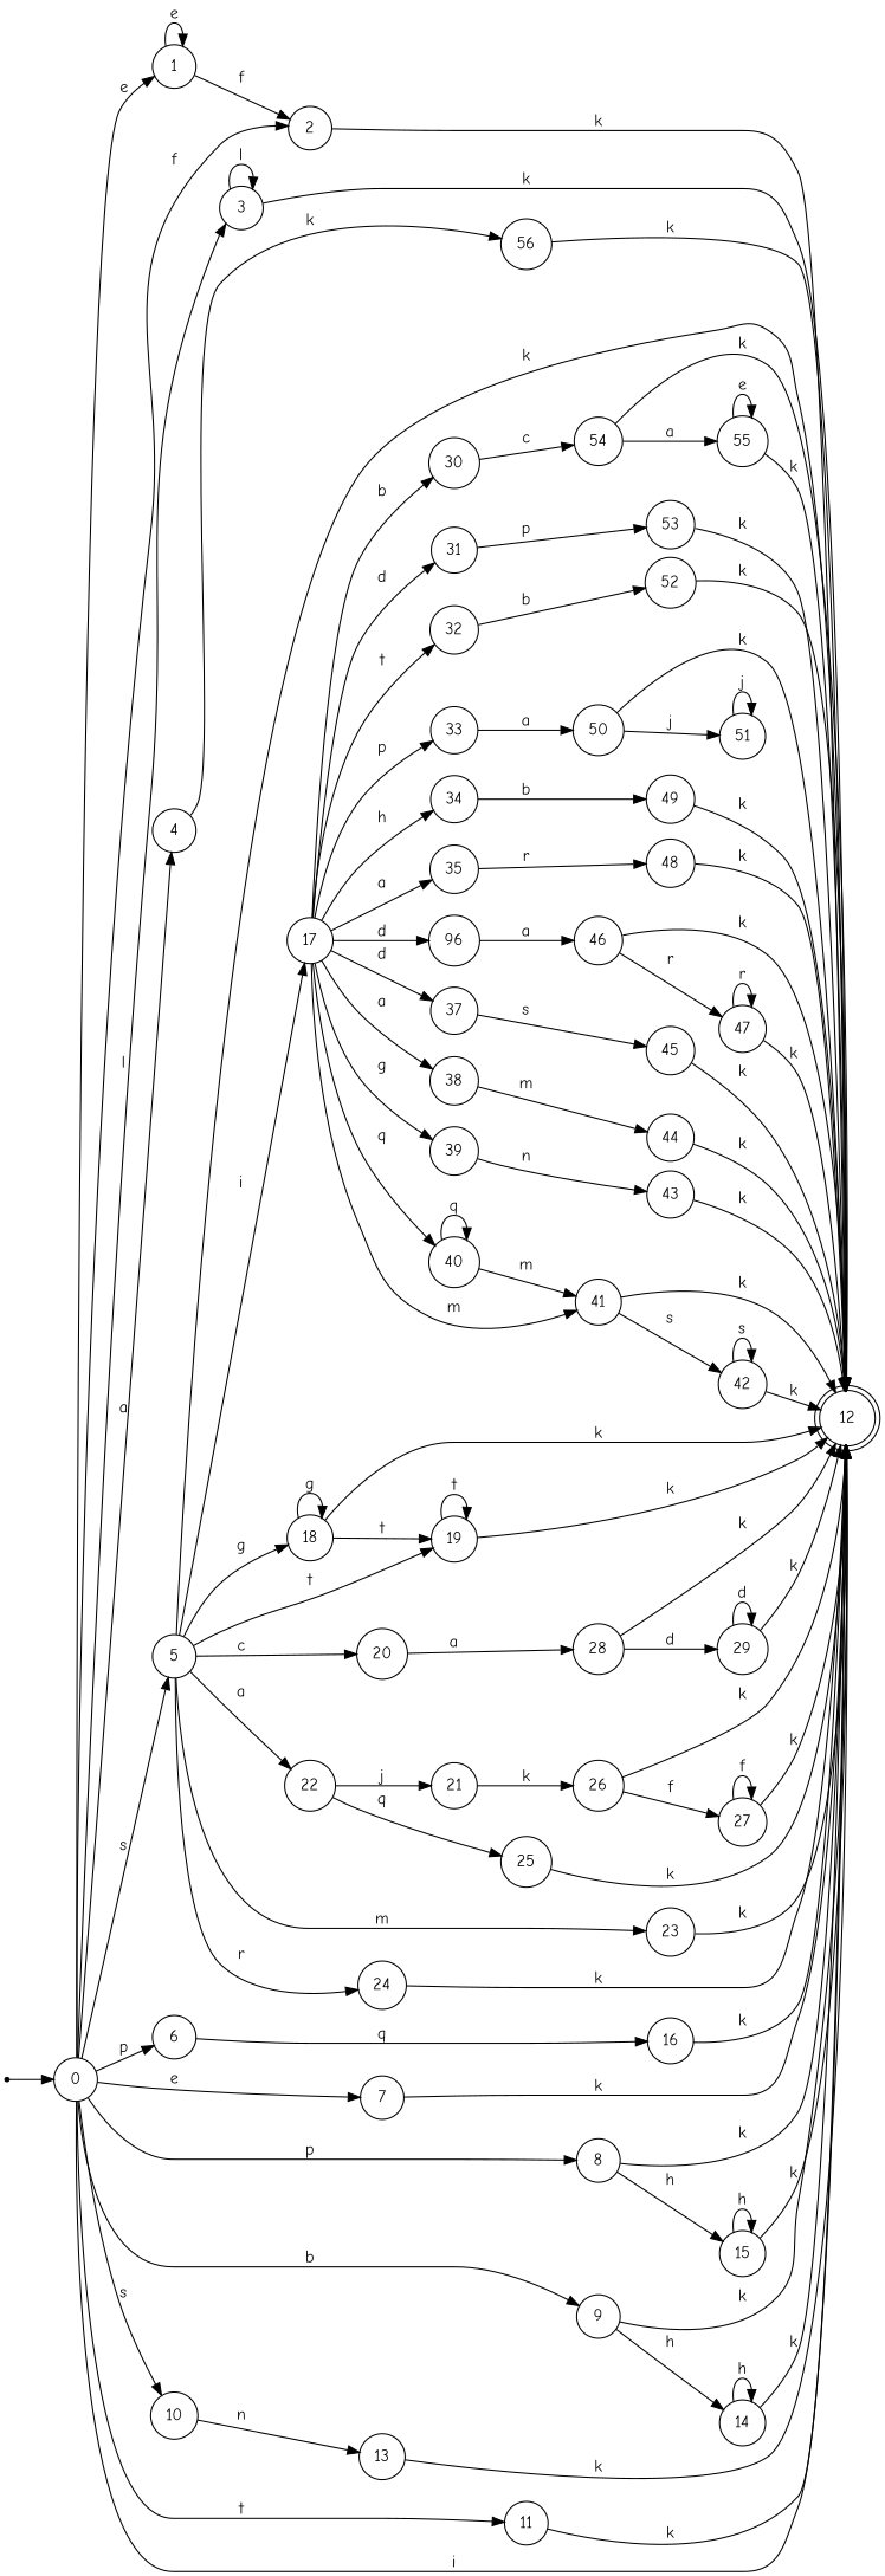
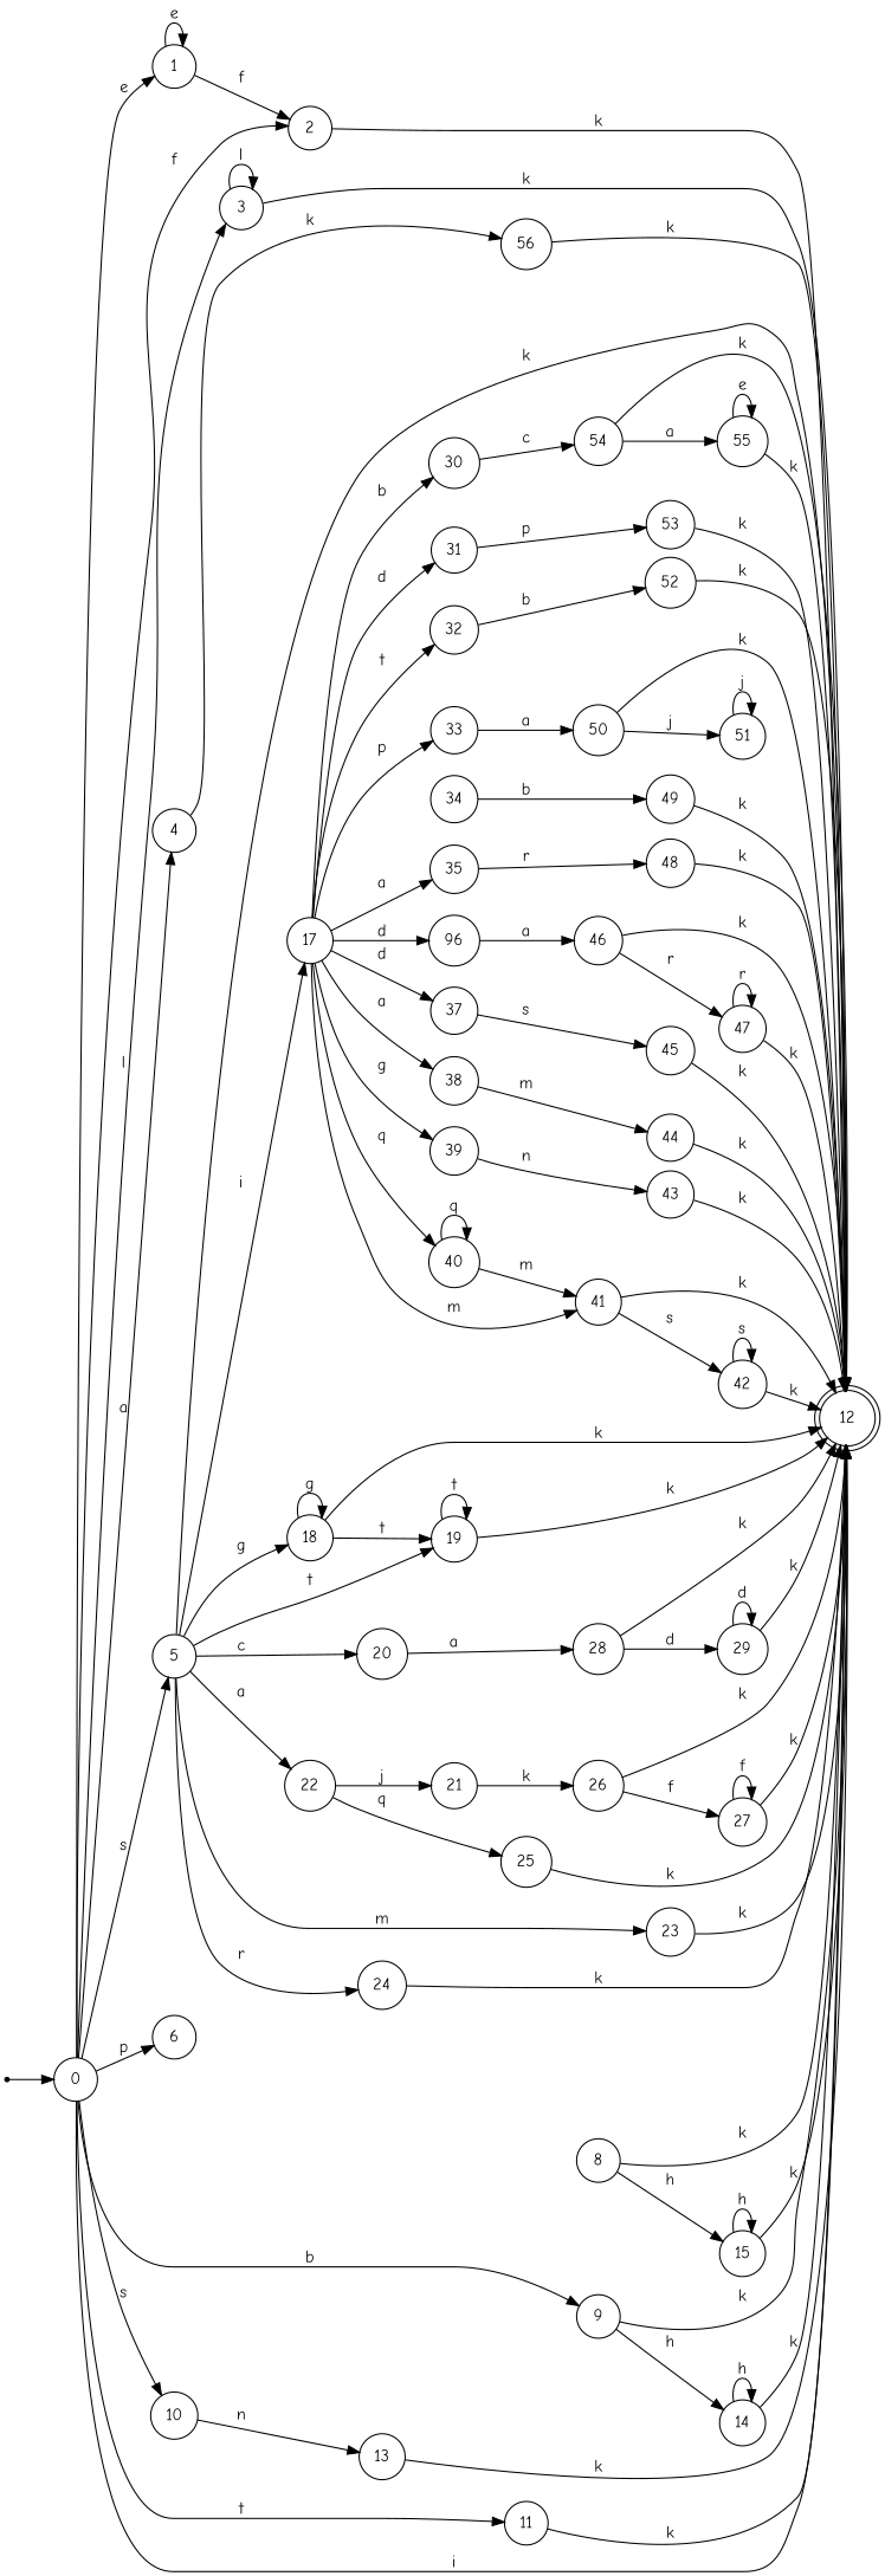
  digraph {
    fontname="Comic Neue"
    rankdir=LR
    node [fontname="Comic Neue" shape=circle]
    edge [fontname="Comic Neue"]
    dummy0 [shape=point]
    0
    1
    2
    3
    4
    5
    6
-   7
    8
    9
    10
    11
    12 [shape=doublecircle]
    56
    17
    18
    19
    20
    22
    23
    24
-   16
    15
    14
    13
    30
    31
    32
    33
    34
    35
    n33 [label=96]
    37
    38
    39
    40
    41
    28
    21
    26
    25
    54
    53
    52
    50
    49
    48
    46
    45
    44
    43
    42
    29
    27
    55
    51
    47
    dummy0 -> 0
    0 -> 1 [label=e]
    0 -> 2 [label=f]
    0 -> 3 [label=l]
    0 -> 4 [label=a]
    0 -> 5 [label=s]
    0 -> 6 [label=p]
-   0 -> 7 [label=e]
-   0 -> 8 [label=p]
    0 -> 9 [label=b]
    0 -> 10 [label=s]
    0 -> 11 [label=t]
    0 -> 12 [label=i]
    1 -> 1 [label=e]
    1 -> 2 [label=f]
    2 -> 12 [label=k]
    3 -> 3 [label=l]
    3 -> 12 [label=k]
    4 -> 56 [label=k]
    5 -> 12 [label=k]
    5 -> 17 [label=i]
    5 -> 18 [label=g]
    5 -> 19 [label=t]
    5 -> 20 [label=c]
    5 -> 22 [label=a]
    5 -> 23 [label=m]
    5 -> 24 [label=r]
-   6 -> 16 [label=q]
-   7 -> 12 [label=k]
    8 -> 12 [label=k]
    8 -> 15 [label=h]
    9 -> 12 [label=k]
    9 -> 14 [label=h]
    10 -> 13 [label=n]
    11 -> 12 [label=k]
    56 -> 12 [label=k]
    17 -> 30 [label=b]
    17 -> 31 [label=d]
    17 -> 32 [label=t]
    17 -> 33 [label=p]
-   17 -> 34 [label=h]
    17 -> 35 [label=a]
    17 -> n33 [label=d]
    17 -> 37 [label=d]
    17 -> 38 [label=a]
    17 -> 39 [label=g]
    17 -> 40 [label=q]
    17 -> 41 [label=m]
    18 -> 12 [label=k]
    18 -> 18 [label=g]
    18 -> 19 [label=t]
    19 -> 12 [label=k]
    19 -> 19 [label=t]
    20 -> 28 [label=a]
    22 -> 21 [label=j]
    22 -> 25 [label=q]
    23 -> 12 [label=k]
    24 -> 12 [label=k]
-   16 -> 12 [label=k]
    15 -> 12 [label=k]
    15 -> 15 [label=h]
    14 -> 12 [label=k]
    14 -> 14 [label=h]
    13 -> 12 [label=k]
    30 -> 54 [label=c]
    31 -> 53 [label=p]
    32 -> 52 [label=b]
    33 -> 50 [label=a]
    34 -> 49 [label=b]
    35 -> 48 [label=r]
    n33 -> 46 [label=a]
    37 -> 45 [label=s]
    38 -> 44 [label=m]
    39 -> 43 [label=n]
    40 -> 40 [label=q]
    40 -> 41 [label=m]
    41 -> 12 [label=k]
    41 -> 42 [label=s]
    28 -> 12 [label=k]
    28 -> 29 [label=d]
    21 -> 26 [label=k]
    26 -> 12 [label=k]
    26 -> 27 [label=f]
    25 -> 12 [label=k]
    54 -> 12 [label=k]
    54 -> 55 [label=a]
    53 -> 12 [label=k]
    52 -> 12 [label=k]
    50 -> 12 [label=k]
    50 -> 51 [label=j]
    49 -> 12 [label=k]
    48 -> 12 [label=k]
    46 -> 12 [label=k]
    46 -> 47 [label=r]
    45 -> 12 [label=k]
    44 -> 12 [label=k]
    43 -> 12 [label=k]
    42 -> 12 [label=k]
    42 -> 42 [label=s]
    29 -> 12 [label=k]
    29 -> 29 [label=d]
    27 -> 12 [label=k]
    27 -> 27 [label=f]
    55 -> 12 [label=k]
    55 -> 55 [label=e]
    51 -> 51 [label=j]
    47 -> 12 [label=k]
    47 -> 47 [label=r]
  }
